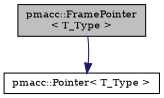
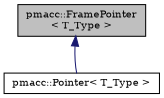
  digraph {
    fontname="DejaVu Serif"
    node [color=black fontname="DejaVu Serif" fontsize=10 shape=record style=filled]
    n1 [fillcolor=grey75 fontcolor=black height=0.2 label="pmacc::FramePointer\l\< T_Type \>" width=0.4]
    n2 [fillcolor=white height=0.2 label="pmacc::Pointer\< T_Type \>" width=0.4]
-   n2 -> n1 [color=midnightblue dir=back fontname="DejaVu Serif" fontsize=10 labelfontname=Helvetica labelfontsize=10 style=solid]
+   n1 -> n2 [color=midnightblue dir=back fontname="DejaVu Serif" fontsize=10 labelfontname=Helvetica labelfontsize=10 style=solid]
  }
